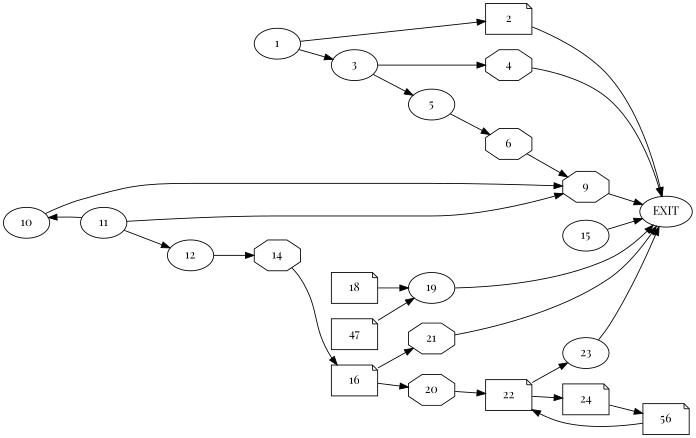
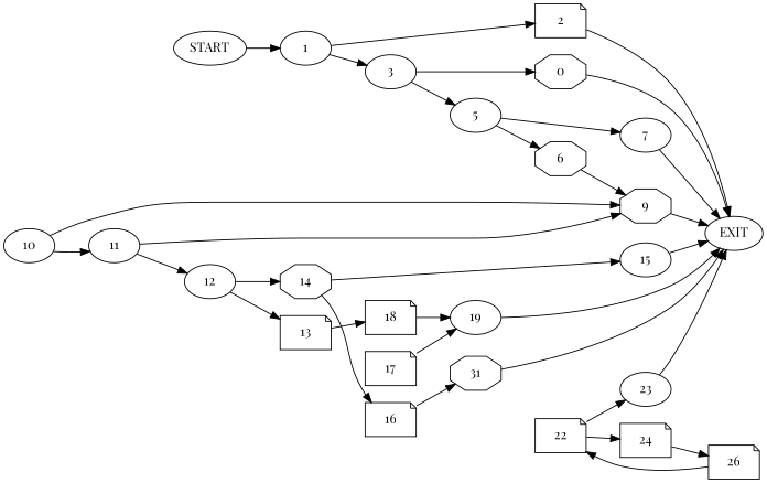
  digraph {
    fontname="Playfair Display"
    rankdir=LR
    node [fontname="Playfair Display" shape=ellipse]
    edge [fontname="Playfair Display"]
+   n1 [label=START]
    1
    2 [shape=note]
    3
    n5 [label=EXIT]
-   4 [shape=octagon]
+   4 [shape=octagon label=0]
    5
    6 [shape=octagon]
+   7
    9 [shape=octagon]
    10
    11
    12
+   13 [shape=note]
    14 [shape=octagon]
    18 [shape=note]
    15
    16 [shape=note]
-   17 [shape=note label=47]
+   17 [shape=note]
    19
-   20 [shape=octagon]
-   21 [shape=octagon]
+   21 [shape=octagon label=31]
    22 [shape=note]
    23
    24 [shape=note]
-   26 [shape=note label=56]
+   26 [shape=note]
+   n1 -> 1
    1 -> 2
    1 -> 3
    2 -> n5
    3 -> 4
    3 -> 5
    4 -> n5
    5 -> 6
+   5 -> 7
    6 -> 9
+   7 -> n5
    9 -> n5
    10 -> 9
-   11 -> 10
+   10 -> 11
    11 -> 9
    11 -> 12
+   12 -> 13
    12 -> 14
+   13 -> 18
+   14 -> 15
    14 -> 16
    18 -> 19
    15 -> n5
-   16 -> 20
    16 -> 21
    17 -> 19
    19 -> n5
-   20 -> 22
    21 -> n5
    22 -> 23
    22 -> 24
    23 -> n5
    24 -> 26
    26 -> 22
  }
